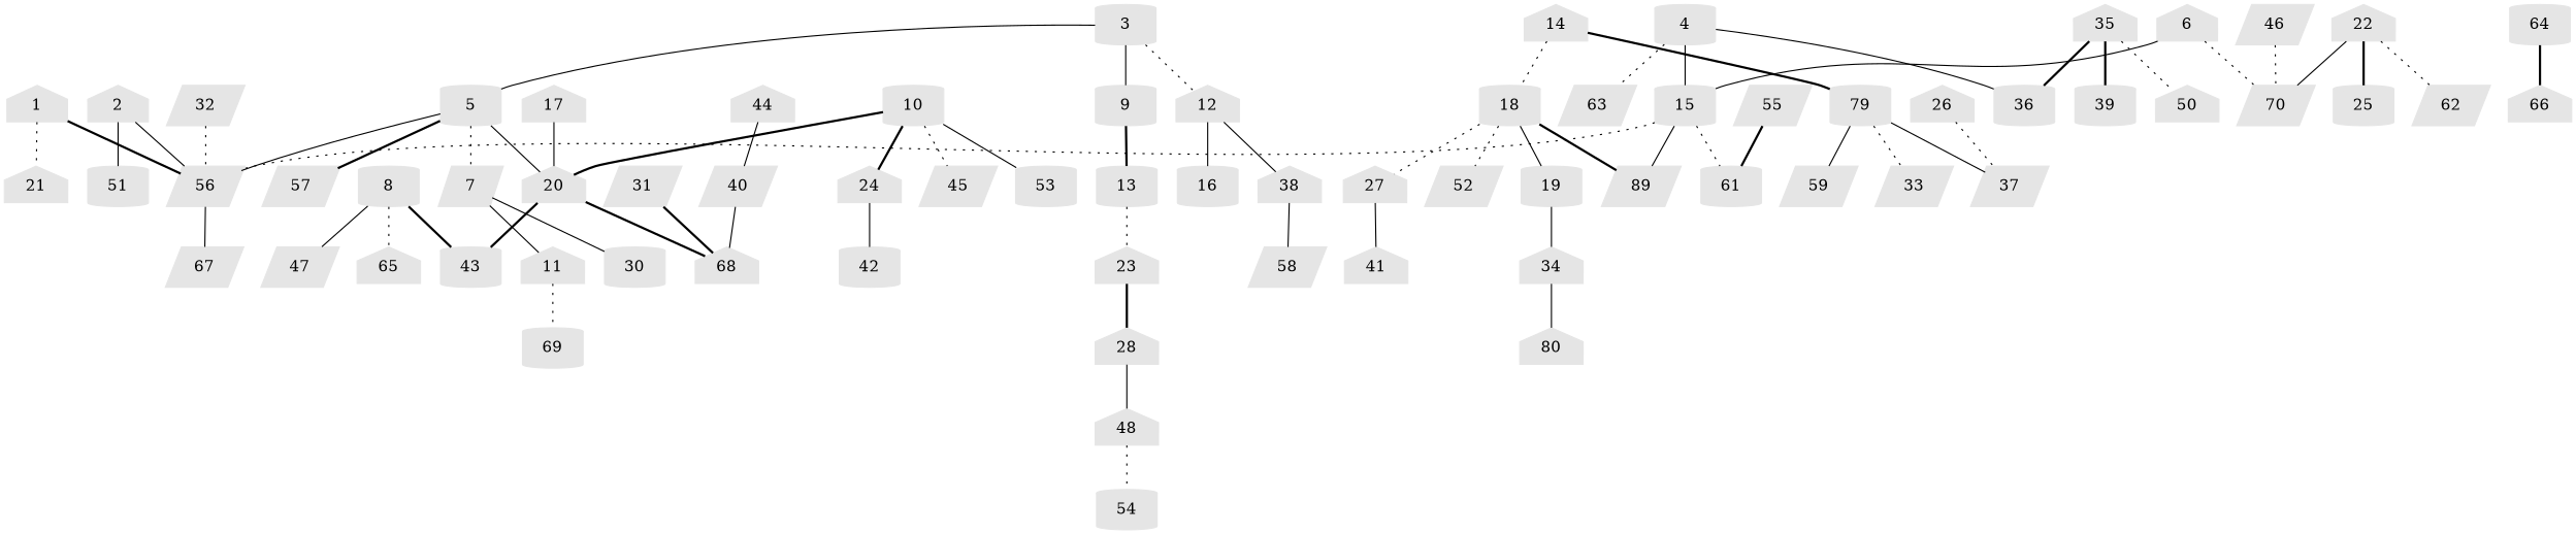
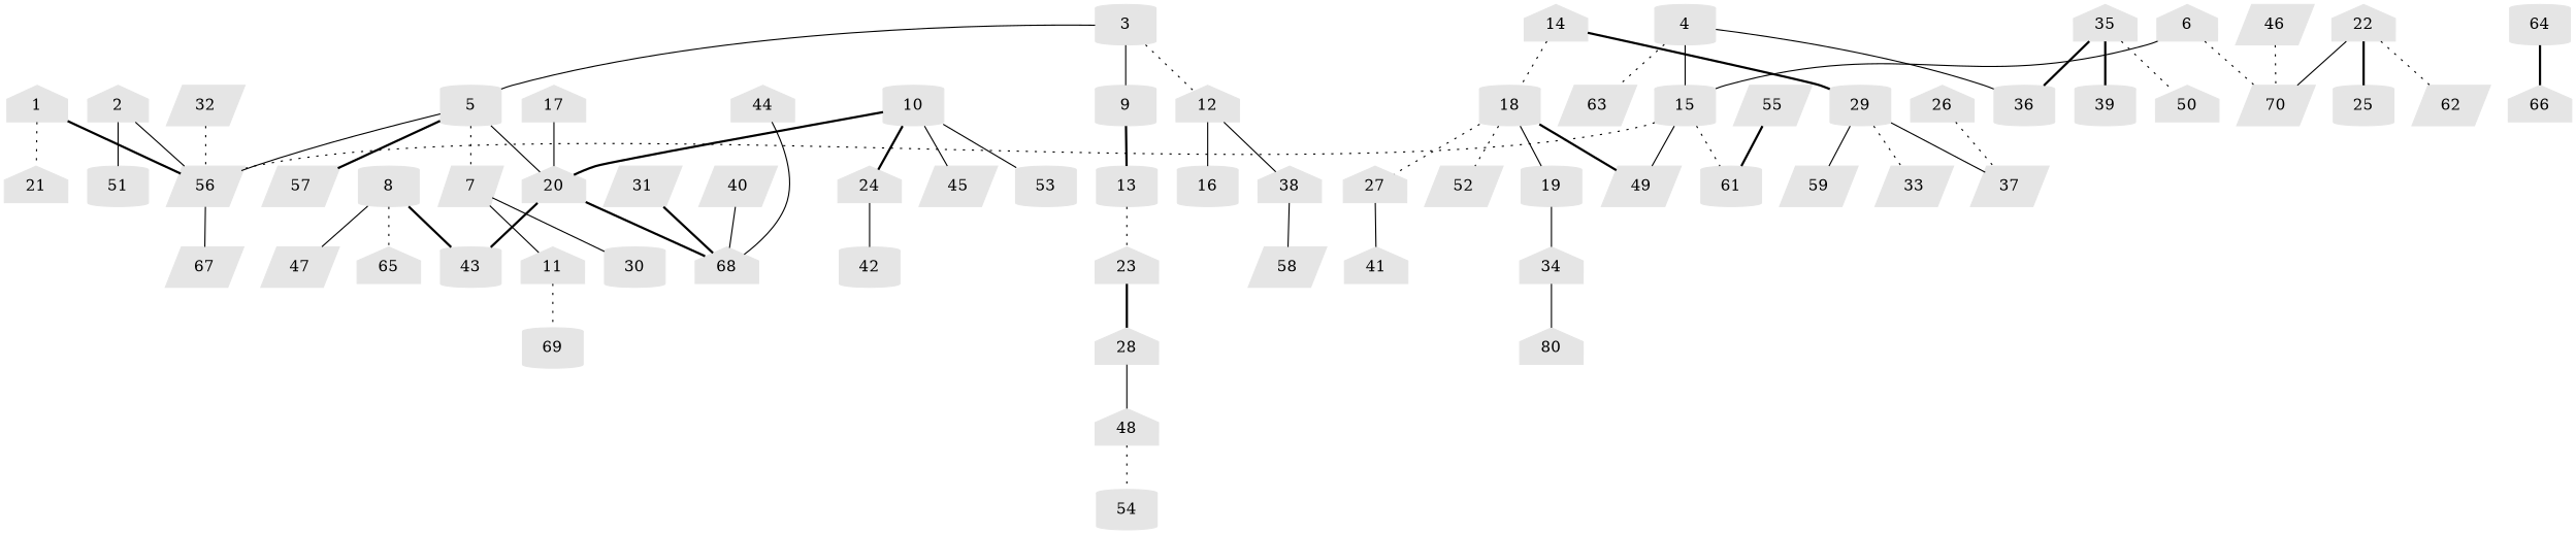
  graph {
    node [color=gray90 shape=house style=filled]
    edge [style=solid weight=1.0]
    1
    21
    56 [shape=parallelogram]
    67 [shape=parallelogram]
    2
    51 [shape=cylinder]
    3 [shape=cylinder]
    5 [shape=cylinder]
    9 [shape=cylinder]
    12
    7 [shape=parallelogram]
    20
    57 [shape=parallelogram]
    13 [shape=cylinder]
    16 [shape=cylinder]
    38
    4 [shape=cylinder]
    15 [shape=cylinder]
    36 [shape=cylinder]
    63 [shape=parallelogram]
-   49 [shape=parallelogram label=89]
+   49 [shape=parallelogram]
    61 [shape=cylinder]
    11
    30 [shape=cylinder]
    43 [shape=cylinder]
    68
    6
    70 [shape=parallelogram]
    69 [shape=cylinder]
    8 [shape=cylinder]
    47 [shape=parallelogram]
    65
    23
    10 [shape=cylinder]
    24
    45 [shape=parallelogram]
    53 [shape=cylinder]
    42 [shape=cylinder]
    58 [shape=parallelogram]
    28
    18 [shape=cylinder]
    14
-   29 [shape=cylinder label=79]
+   29 [shape=cylinder]
    19 [shape=cylinder]
    27
    52 [shape=parallelogram]
    37 [shape=parallelogram]
    33 [shape=parallelogram]
    59 [shape=parallelogram]
    17
    34
    41
    n53 [label=80]
    22
    25 [shape=cylinder]
    62 [shape=parallelogram]
    48
    26
    54 [shape=cylinder]
    31 [shape=parallelogram]
    32 [shape=parallelogram]
    35
    39 [shape=cylinder]
    50
    40 [shape=parallelogram]
    44
    46 [shape=parallelogram]
    55 [shape=parallelogram]
    64 [shape=cylinder]
    66
    1 -- 21 [style=dotted]
    1 -- 56 [style=bold]
    56 -- 67
    2 -- 56
    2 -- 51
    3 -- 5
    3 -- 9
    3 -- 12 [style=dotted]
    5 -- 56
    5 -- 7 [style=dotted]
    5 -- 20
    5 -- 57 [style=bold]
    9 -- 13 [style=bold]
    12 -- 16
    12 -- 38
    7 -- 11
    7 -- 30
    20 -- 43 [style=bold]
    20 -- 68 [style=bold]
    13 -- 23 [style=dotted]
    38 -- 58
    4 -- 15
    4 -- 36
    4 -- 63 [style=dotted]
    15 -- 56 [style=dotted]
    15 -- 49
    15 -- 61 [style=dotted]
    11 -- 69 [style=dotted]
    6 -- 15
    6 -- 70 [style=dotted]
    8 -- 43 [style=bold]
    8 -- 47
    8 -- 65 [style=dotted]
    23 -- 28 [style=bold]
    10 -- 20 [style=bold]
    10 -- 24 [style=bold]
-   10 -- 45 [style=dotted]
+   10 -- 45
    10 -- 53
    24 -- 42
    28 -- 48
    18 -- 49 [style=bold]
    18 -- 19
    18 -- 27 [style=dotted]
    18 -- 52 [style=dotted]
    14 -- 18 [style=dotted]
    14 -- 29 [style=bold]
    29 -- 37
    29 -- 33 [style=dotted]
    29 -- 59
    19 -- 34
    27 -- 41
    17 -- 20
    34 -- n53
    22 -- 70
    22 -- 25 [style=bold]
    22 -- 62 [style=dotted]
    48 -- 54 [style=dotted]
    26 -- 37 [style=dotted]
    31 -- 68 [style=bold]
    32 -- 56 [style=dotted]
    35 -- 36 [style=bold]
    35 -- 39 [style=bold]
    35 -- 50 [style=dotted]
    40 -- 68
-   44 -- 40
+   44 -- 68
    46 -- 70 [style=dotted]
    55 -- 61 [style=bold]
    64 -- 66 [style=bold]
  }
